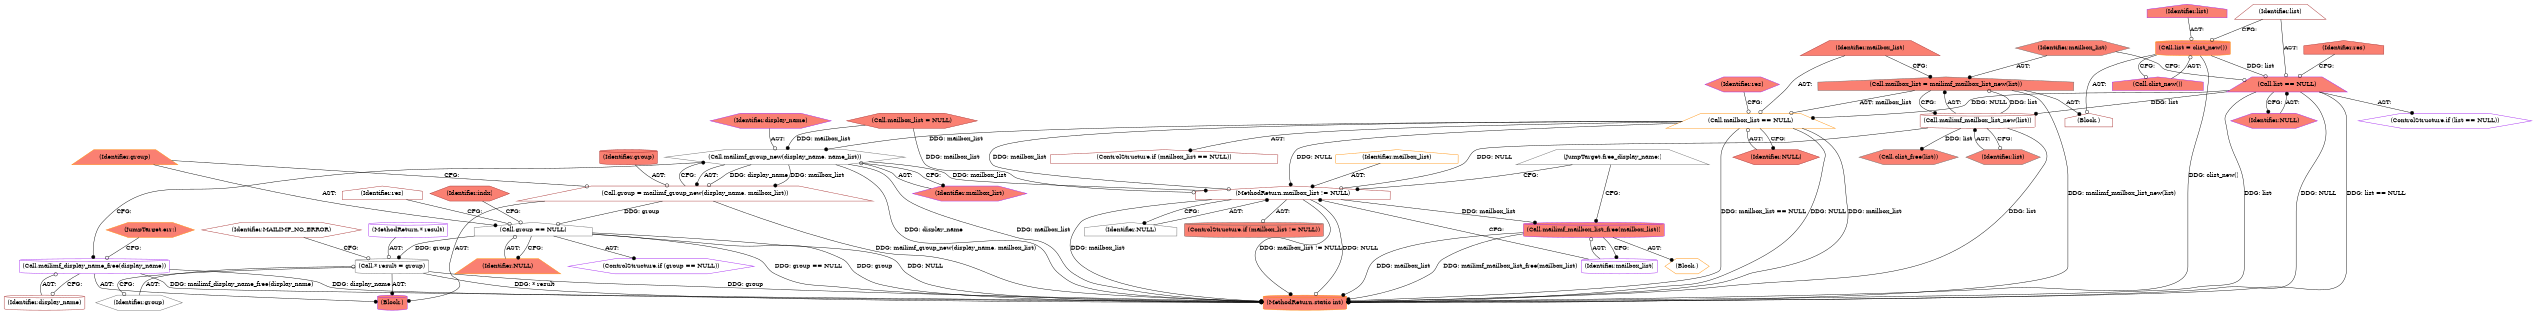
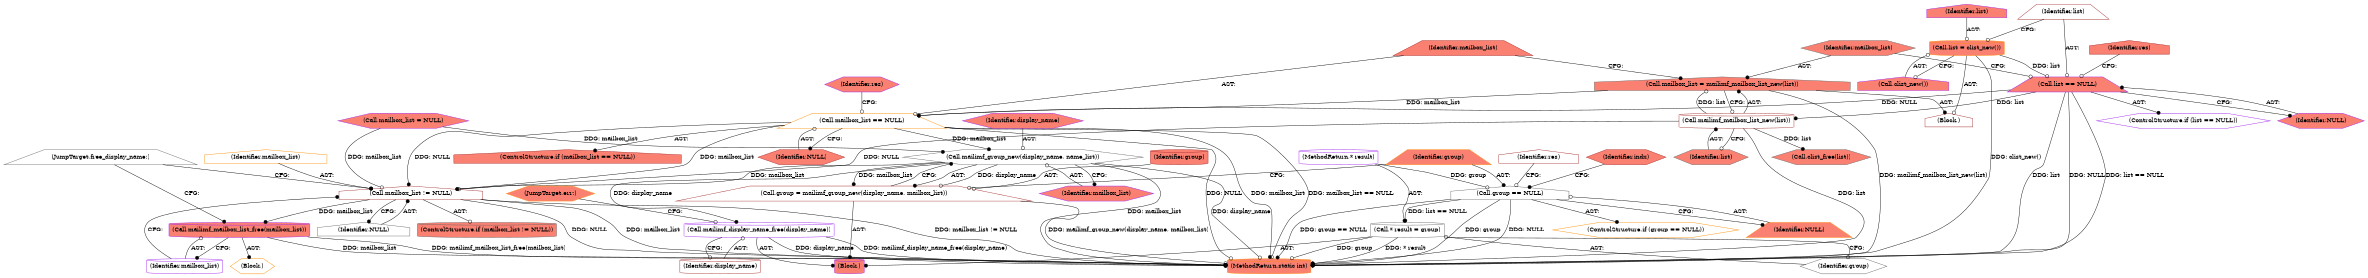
  digraph {
    node [color=purple fillcolor=salmon shape=hexagon style=filled]
    edge [arrowhead=dot]
    n1 [color=darkorange fillcolor=white label="(Call,mailbox_list == NULL)" shape=trapezium]
    n2 [color=gray40 fillcolor=white label="(Call,mailimf_group_new(display_name, name_list))"]
-   n3 [color=brown fillcolor=white label="(MethodReturn,mailbox_list != NULL)" shape=house]
-   n4 [color=brown fillcolor=white label="(ControlStructure,if (mailbox_list == NULL))" shape=house]
+   n3 [color=brown fillcolor=white label="(Call,mailbox_list != NULL)" shape=house]
+   n4 [color=brown label="(ControlStructure,if (mailbox_list == NULL))" shape=house]
    n5 [color=darkorange label="(MethodReturn,static int)" shape=cylinder]
    n6 [color=brown label="(Identifier,NULL)"]
    n7 [color=brown fillcolor=white label="(Call,group = mailimf_group_new(display_name, mailbox_list))" shape=trapezium]
    n8 [fillcolor=white label="(Call,mailimf_display_name_free(display_name))" shape=cylinder]
    n9 [label="(Identifier,mailbox_list)"]
    n10 [color=gray40 fillcolor=white label="(Call,group == NULL)" shape=house]
    n11 [color=gray40 fillcolor=white label="(Call,* result = group)" shape=cylinder]
-   n12 [fillcolor=white label="(ControlStructure,if (group == NULL))"]
+   n12 [color=darkorange fillcolor=white label="(ControlStructure,if (group == NULL))"]
    n13 [color=darkorange label="(Identifier,NULL)" shape=trapezium]
    n14 [label="(Call,mailimf_mailbox_list_free(mailbox_list))" shape=cylinder]
    n15 [color=gray40 fillcolor=white label="(Identifier,NULL)" shape=house]
    n16 [color=gray40 label="(ControlStructure,if (mailbox_list != NULL))" shape=cylinder]
    n17 [color=gray40 label="(Call,mailbox_list = mailimf_mailbox_list_new(list))" shape=house]
    n18 [color=brown fillcolor=white label="(Call,mailimf_mailbox_list_new(list))" shape=cylinder]
    n19 [color=brown fillcolor=white label="(Block,)" shape=house]
    n20 [color=gray40 label="(Identifier,list)"]
    n21 [color=gray40 label="(Call,clist_free(list))"]
    n22 [label="(Call,list == NULL)" shape=trapezium]
    n23 [fillcolor=white label="(ControlStructure,if (list == NULL))"]
    n24 [label="(Identifier,NULL)"]
    n25 [color=darkorange label="(Call,list = clist_new())" shape=cylinder]
    n26 [label="(Call,clist_new())" shape=house]
    n27 [label="(Block,)" shape=cylinder]
    n28 [color=brown fillcolor=white label="(Identifier,display_name)" shape=cylinder]
    n29 [color=gray40 fillcolor=white label="(Identifier,group)"]
    n30 [color=darkorange fillcolor=white label="(Block,)"]
    n31 [fillcolor=white label="(Identifier,mailbox_list)" shape=cylinder]
    n32 [color=brown fillcolor=white label="(Identifier,res)" shape=house]
    n33 [color=darkorange fillcolor=white label="(Identifier,mailbox_list)" shape=house]
-   n34 [color=brown label="(Call,mailbox_list = NULL)"]
+   n34 [label="(Call,mailbox_list = NULL)"]
    n35 [color=brown fillcolor=white label="(Identifier,list)" shape=trapezium]
    n36 [color=gray40 fillcolor=white label="(JumpTarget,free_display_name:)" shape=trapezium]
    n37 [color=brown label="(Identifier,mailbox_list)" shape=trapezium]
    n38 [label="(Identifier,list)" shape=house]
    n39 [color=brown label="(Identifier,indx)"]
    n40 [fillcolor=white label="(MethodReturn,* result)" shape=cylinder]
    n41 [label="(Identifier,res)"]
    n42 [label="(Identifier,display_name)"]
    n43 [color=brown label="(Identifier,res)" shape=house]
    n44 [color=brown label="(Identifier,group)" shape=cylinder]
    n45 [color=darkorange label="(JumpTarget,err:)"]
-   n46 [color=brown fillcolor=white label="(Identifier,MAILIMF_NO_ERROR)"]
    n47 [color=darkorange label="(Identifier,group)" shape=trapezium]
    n48 [color=gray40 label="(Identifier,mailbox_list)"]
    n1 -> n2 [label="DDG: mailbox_list"]
    n1 -> n3 [arrowhead=odot label="DDG: mailbox_list"]
    n1 -> n3 [label="DDG: NULL"]
    n1 -> n4 [label="AST: "]
    n1 -> n5 [arrowhead=odot label="DDG: mailbox_list == NULL"]
    n1 -> n5 [arrowhead=odot label="DDG: NULL"]
    n1 -> n5 [label="DDG: mailbox_list"]
    n1 -> n6 [label="CFG: "]
    n2 -> n3 [label="DDG: mailbox_list"]
    n2 -> n5 [label="DDG: mailbox_list"]
    n2 -> n5 [arrowhead=odot label="DDG: display_name"]
    n2 -> n7 [label="AST: "]
    n2 -> n7 [arrowhead=odot label="DDG: display_name"]
    n2 -> n7 [label="DDG: mailbox_list"]
-   n2 -> n8 [label="CFG: "]
+   n2 -> n8 [label="DDG: display_name"]
    n2 -> n9 [label="CFG: "]
    n3 -> n5 [arrowhead=odot label="DDG: mailbox_list"]
    n3 -> n5 [label="DDG: mailbox_list != NULL"]
    n3 -> n5 [arrowhead=odot label="DDG: NULL"]
    n3 -> n14 [label="DDG: mailbox_list"]
    n3 -> n15 [label="CFG: "]
    n3 -> n16 [arrowhead=odot label="AST: "]
    n6 -> n1 [arrowhead=odot label="AST: "]
    n7 -> n2 [label="CFG: "]
    n7 -> n5 [arrowhead=odot label="DDG: mailimf_group_new(display_name, mailbox_list)"]
-   n7 -> n10 [arrowhead=odot label="DDG: group"]
+   n40 -> n10 [arrowhead=odot label="DDG: group"]
    n7 -> n27 [label="AST: "]
    n8 -> n5 [label="DDG: display_name"]
    n8 -> n5 [arrowhead=odot label="DDG: mailimf_display_name_free(display_name)"]
    n8 -> n27 [label="AST: "]
    n8 -> n28 [arrowhead=odot label="CFG: "]
    n9 -> n2 [arrowhead=odot label="AST: "]
    n10 -> n5 [label="DDG: group == NULL"]
    n10 -> n5 [label="DDG: group"]
    n10 -> n5 [label="DDG: NULL"]
-   n10 -> n11 [label="DDG: group"]
+   n10 -> n11 [label="DDG: list == NULL"]
    n10 -> n12 [label="AST: "]
    n10 -> n13 [label="CFG: "]
    n11 -> n5 [arrowhead=odot label="DDG: group"]
    n11 -> n5 [label="DDG: * result"]
    n11 -> n27 [label="AST: "]
    n11 -> n29 [arrowhead=odot label="CFG: "]
    n13 -> n10 [arrowhead=odot label="AST: "]
    n14 -> n5 [label="DDG: mailbox_list"]
    n14 -> n5 [label="DDG: mailimf_mailbox_list_free(mailbox_list)"]
    n14 -> n30 [label="AST: "]
    n14 -> n31 [label="CFG: "]
    n15 -> n3 [label="AST: "]
-   n17 -> n1 [arrowhead=odot label="AST: mailbox_list"]
+   n17 -> n1 [arrowhead=odot label="DDG: mailbox_list"]
    n17 -> n5 [label="DDG: mailimf_mailbox_list_new(list)"]
-   n17 -> n18 [label="CFG: "]
+   n17 -> n18 [arrowhead=odot label="CFG: "]
    n17 -> n19 [label="AST: "]
    n18 -> n3 [arrowhead=odot label="DDG: NULL"]
    n18 -> n5 [arrowhead=odot label="DDG: list"]
    n18 -> n17 [label="AST: "]
    n18 -> n17 [arrowhead=odot label="DDG: list"]
    n18 -> n20 [arrowhead=odot label="CFG: "]
    n18 -> n21 [label="DDG: list"]
    n20 -> n18 [label="AST: "]
    n22 -> n1 [label="DDG: NULL"]
    n22 -> n5 [label="DDG: list"]
    n22 -> n5 [label="DDG: NULL"]
    n22 -> n5 [label="DDG: list == NULL"]
    n22 -> n18 [label="DDG: list"]
    n22 -> n23 [label="AST: "]
    n22 -> n24 [label="CFG: "]
    n24 -> n22 [label="AST: "]
    n25 -> n5 [label="DDG: clist_new()"]
    n25 -> n19 [arrowhead=odot label="AST: "]
    n25 -> n22 [arrowhead=odot label="DDG: list"]
    n25 -> n26 [arrowhead=odot label="CFG: "]
    n26 -> n25 [arrowhead=odot label="AST: "]
    n28 -> n8 [arrowhead=odot label="AST: "]
    n29 -> n11 [arrowhead=odot label="AST: "]
    n31 -> n3 [label="CFG: "]
    n31 -> n14 [arrowhead=odot label="AST: "]
    n32 -> n10 [arrowhead=odot label="CFG: "]
    n33 -> n3 [label="AST: "]
    n34 -> n2 [label="DDG: mailbox_list"]
    n34 -> n3 [arrowhead=odot label="DDG: mailbox_list"]
    n35 -> n22 [arrowhead=odot label="AST: "]
    n35 -> n25 [arrowhead=odot label="CFG: "]
    n36 -> n3 [label="CFG: "]
    n36 -> n14 [label="CFG: "]
    n37 -> n1 [arrowhead=odot label="AST: "]
    n37 -> n17 [label="CFG: "]
    n38 -> n25 [arrowhead=odot label="AST: "]
-   n39 -> n10 [arrowhead=odot label="CFG: "]
-   n40 -> n11 [arrowhead=odot label="AST: "]
+   n39 -> n10 [label="CFG: "]
+   n40 -> n11 [label="AST: "]
    n41 -> n1 [arrowhead=odot label="CFG: "]
    n42 -> n2 [arrowhead=odot label="AST: "]
    n43 -> n22 [arrowhead=odot label="CFG: "]
    n44 -> n7 [arrowhead=odot label="AST: "]
    n45 -> n8 [arrowhead=odot label="CFG: "]
-   n46 -> n11 [arrowhead=odot label="CFG: "]
    n47 -> n7 [arrowhead=odot label="CFG: "]
    n47 -> n10 [label="AST: "]
    n48 -> n17 [label="AST: "]
    n48 -> n22 [arrowhead=odot label="CFG: "]
  }
